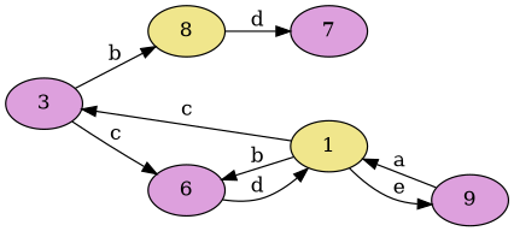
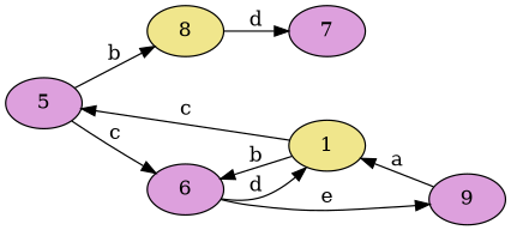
  strict digraph {
    rankdir=LR
    node [fillcolor=plum style=filled]
    n1 [fillcolor=khaki label=8]
    7
    1 [fillcolor=khaki]
-   5 [label=3]
+   5
    6
    9
    n1 -> 7 [label=d]
    1 -> 5 [label=c]
    1 -> 6 [label=b]
-   1 -> 9 [label=e]
+   6 -> 9 [label=e]
    5 -> n1 [label=b]
    5 -> 6 [label=c]
    6 -> 1 [label=d]
    9 -> 1 [label=a]
  }
